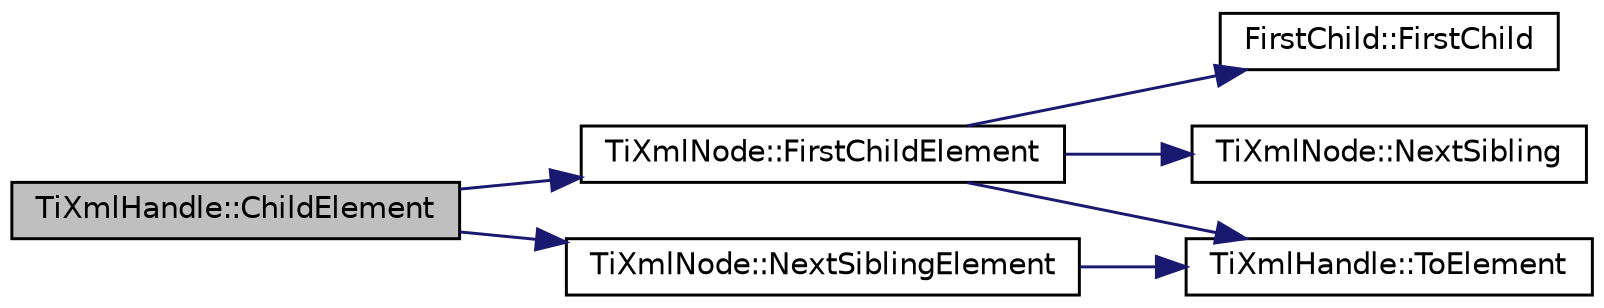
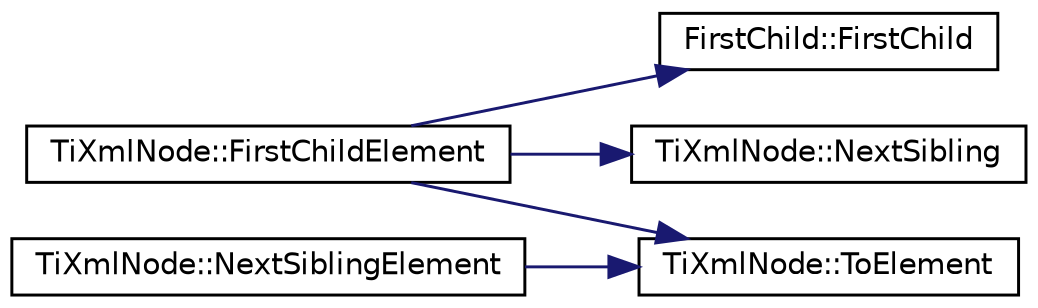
  digraph {
    rankdir=LR
    node [color=black fillcolor=white fontname=Helvetica fontsize=10 shape=record style=filled]
    edge [color=midnightblue fontname=Helvetica fontsize=10 labelfontname=Helvetica labelfontsize=10 style=solid]
-   n1 [fillcolor=grey75 fontcolor=black height=0.2 label="TiXmlHandle::ChildElement" width=0.4]
    n2 [height=0.2 label="TiXmlNode::FirstChildElement" width=0.4]
    n3 [height=0.2 label="TiXmlNode::NextSiblingElement" width=0.4]
    n4 [height=0.2 label="FirstChild::FirstChild" width=0.4]
    n5 [height=0.2 label="TiXmlNode::NextSibling" width=0.4]
-   n6 [height=0.2 label="TiXmlHandle::ToElement" width=0.4]
-   n1 -> n2
-   n1 -> n3
+   n6 [height=0.2 label="TiXmlNode::ToElement" width=0.4]
    n2 -> n4
    n2 -> n5
    n2 -> n6
    n3 -> n6
  }
